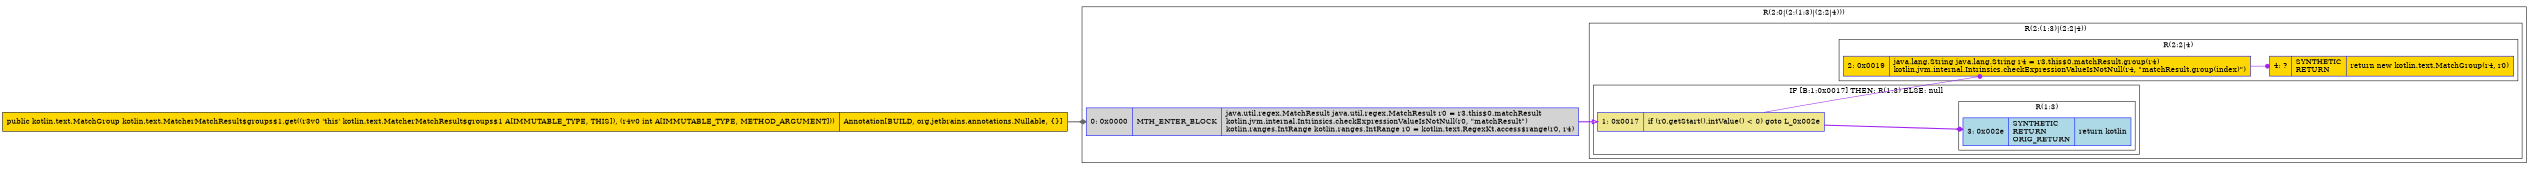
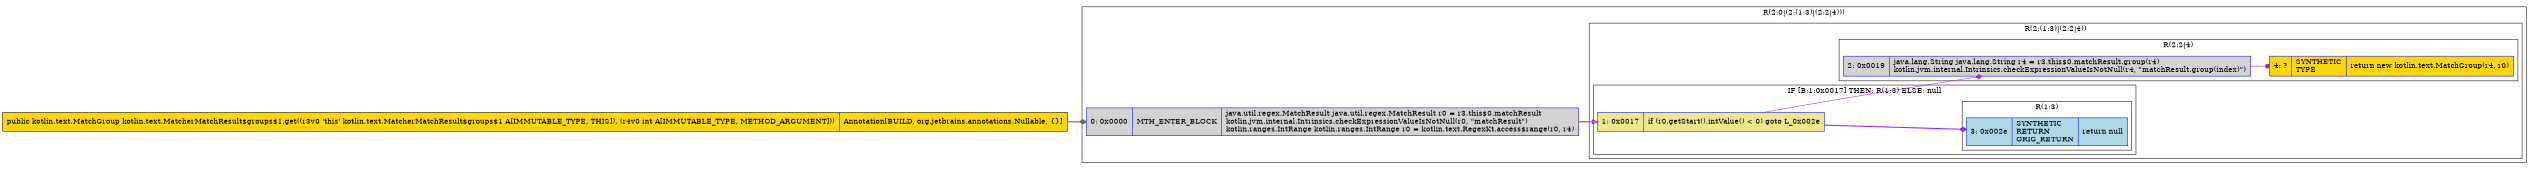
  digraph {
    rankdir=LR
    node [color=blue fillcolor=lightgrey shape=record style=filled]
    edge [arrowhead=diamond color=purple style=bold]
-   n1 [fillcolor=lightblue label="{3\:\ 0x002e|SYNTHETIC\lRETURN\lORIG_RETURN\l|return kotlin\l}"]
+   n1 [fillcolor=lightblue label="{3\:\ 0x002e|SYNTHETIC\lRETURN\lORIG_RETURN\l|return null\l}"]
    n2 [fillcolor=khaki label="{1\:\ 0x0017|if (r0.getStart().intValue() \< 0) goto L_0x002e\l}"]
-   n3 [fillcolor=gold label="{2\:\ 0x0019|java.lang.String java.lang.String r4 = r3.this$0.matchResult.group(r4)\lkotlin.jvm.internal.Intrinsics.checkExpressionValueIsNotNull(r4, \"matchResult.group(index)\")\l}"]
-   n4 [fillcolor=gold label="{4\:\ ?|SYNTHETIC\lRETURN\l|return new kotlin.text.MatchGroup(r4, r0)\l}"]
+   n3 [label="{2\:\ 0x0019|java.lang.String java.lang.String r4 = r3.this$0.matchResult.group(r4)\lkotlin.jvm.internal.Intrinsics.checkExpressionValueIsNotNull(r4, \"matchResult.group(index)\")\l}"]
+   n4 [fillcolor=gold label="{4\:\ ?|SYNTHETIC\lTYPE\l|return new kotlin.text.MatchGroup(r4, r0)\l}"]
    n5 [label="{0\:\ 0x0000|MTH_ENTER_BLOCK\l|java.util.regex.MatchResult java.util.regex.MatchResult r0 = r3.this$0.matchResult\lkotlin.jvm.internal.Intrinsics.checkExpressionValueIsNotNull(r0, \"matchResult\")\lkotlin.ranges.IntRange kotlin.ranges.IntRange r0 = kotlin.text.RegexKt.access$range(r0, r4)\l}"]
    n6 [fillcolor=gold label="{public kotlin.text.MatchGroup kotlin.text.MatcherMatchResult$groups$1.get((r3v0 'this' kotlin.text.MatcherMatchResult$groups$1 A[IMMUTABLE_TYPE, THIS]), (r4v0 int A[IMMUTABLE_TYPE, METHOD_ARGUMENT]))  | Annotation[BUILD, org.jetbrains.annotations.Nullable, \{\}]\l}" color=""]
    subgraph cluster_1 {
      label="R(2:0|(2:(1:3)|(2:2|4)))"
      n5
      subgraph cluster_2 {
        label="R(2:(1:3)|(2:2|4))"
        subgraph cluster_3 {
          label="IF [B:1:0x0017] THEN: R(1:3) ELSE: null"
          n2
          subgraph cluster_4 {
            label="R(1:3)"
            n1
          }
        }
        subgraph cluster_5 {
          label="R(2:2|4)"
          n3
          n4
        }
      }
    }
    n2 -> n1
-   n2 -> n3 [arrowhead=dot style=solid]
+   n2 -> n3 [style=solid]
    n3 -> n4 [arrowhead=dot style=solid]
    n5 -> n2 [arrowhead=onormal]
    n6 -> n5 [color=gray40]
  }
